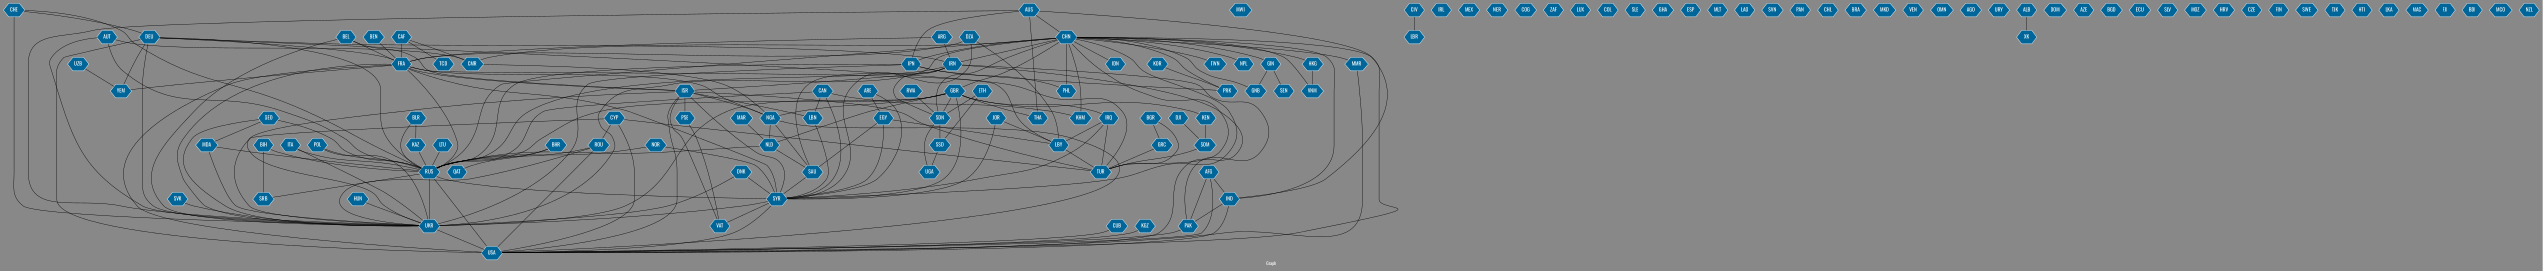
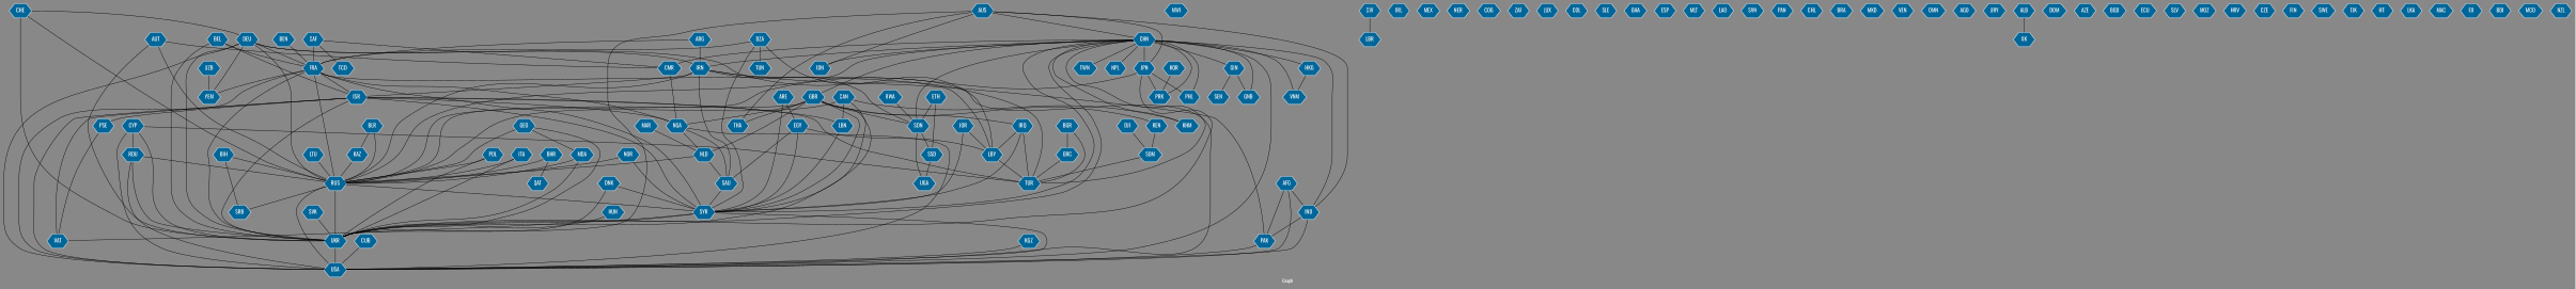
  graph {
    bgcolor="#888888"
    fontcolor=white
    fontname=Oswald
    fontsize=12
    label="Graph"
    node [color=white fillcolor="#006699" fontcolor=white fontname=Oswald shape=hexagon style=filled]
    edge [arrowhead=open color=black fontcolor=white fontname=Oswald fontsize=12 weight=1]
    n1 [label=CHN]
    n2 [label=RUS]
    n3 [label=UKR]
    n4 [label=JPN]
    n5 [label=IRN]
    n6 [label=GIN]
    n7 [label=SYR]
    n8 [label=USA]
    n9 [label=CMR]
    n10 [label=SDN]
    n11 [label=TUR]
    n12 [label=GNB]
    n13 [label=PHL]
    n14 [label=PRK]
    n15 [label=IND]
    n16 [label=GBR]
    n17 [label=IDN]
    n18 [label=VNM]
    n19 [label=HKG]
-   n20 [label=MMR]
    n21 [label=TWN]
    n22 [label=KHM]
    n23 [label=NPL]
    n24 [label=SRB]
    n25 [label=ISR]
    n26 [label=SAU]
    n27 [label=PAK]
    n28 [label=SEN]
    n29 [label=VAT]
    n30 [label=NGA]
    n31 [label=SSD]
    n32 [label=UGA]
    n33 [label=NLD]
    n34 [label=THA]
    n35 [label=KEN]
    n36 [label=IRQ]
    n37 [label=SVK]
    n38 [label=DEU]
    n39 [label=FRA]
    n40 [label=YEM]
    n41 [label=LBY]
    n42 [label=PSE]
    n43 [label=LBN]
    n44 [label=KOR]
    n45 [label=BEL]
    n46 [label=POL]
    n47 [label=AFG]
    n48 [label=CHE]
    n49 [label=MWI]
    n50 [label=BIH]
    n51 [label=CAF]
    n52 [label=TCD]
    n53 [label=EGY]
    n54 [label=DZA]
+   n55 [label=TUN]
    n56 [label=GEO]
    n57 [label=MDA]
    n58 [label=BHR]
    n59 [label=QAT]
    n60 [label=CUB]
    n61 [label=ITA]
    n62 [label=LBR]
    n63 [label=CIV]
    n64 [label=GRC]
    n65 [label=ETH]
    n66 [label=IRL]
    n67 [label=MEX]
    n68 [label=NER]
    n69 [label=ARE]
    n70 [label=COG]
    n71 [label=ZAF]
    n72 [label=ARG]
    n73 [label=LUX]
    n74 [label=SOM]
    n75 [label=COL]
    n76 [label=SLE]
    n77 [label=GHA]
    n78 [label=KGZ]
    n79 [label=UZB]
    n80 [label=ESP]
    n81 [label=AUT]
    n82 [label=BGR]
    n83 [label=MLT]
    n84 [label=DJI]
    n85 [label=CYP]
    n86 [label=ROU]
    n87 [label=HUN]
    n88 [label=LAO]
    n89 [label=SVN]
    n90 [label=JOR]
    n91 [label=DNK]
    n92 [label=AUS]
    n93 [label=PAN]
    n94 [label=CHL]
    n95 [label=BRA]
    n96 [label=MKD]
    n97 [label=VEN]
    n98 [label=LTU]
    n99 [label=OMN]
    n100 [label=AGO]
    n101 [label=URY]
    n102 [label=XK]
    n103 [label=DOM]
    n104 [label=KAZ]
    n105 [label=BLR]
    n106 [label=AZE]
    n107 [label=NOR]
    n108 [label=ALB]
    n109 [label=BGD]
    n110 [label=CAN]
    n111 [label=ECU]
    n112 [label=SLV]
    n113 [label=MOZ]
    n114 [label=HRV]
    n115 [label=BEN]
    n116 [label=CZE]
    n117 [label=FIN]
    n118 [label=SWE]
    n119 [label=TJK]
    n120 [label=HTI]
    n121 [label=LKA]
    n122 [label=MAR]
    n123 [label=MAC]
    n124 [label=FJI]
    n125 [label=RWA]
    n126 [label=BDI]
    n127 [label=MCO]
    n128 [label=NZL]
    n1 -- n2 [weight=5]
    n1 -- n3 [weight=3]
    n1 -- n4 [weight=13]
    n1 -- n5
    n1 -- n6
    n1 -- n7 [weight=3]
    n1 -- n8 [weight=6]
    n1 -- n9 [weight=4]
    n1 -- n10
    n1 -- n11 [weight=2]
    n1 -- n12
    n1 -- n13 [weight=13]
    n1 -- n14 [weight=2]
    n1 -- n15
    n1 -- n16
    n1 -- n17
    n1 -- n18 [weight=8]
    n1 -- n19
-   n1 -- n20 [weight=2]
    n1 -- n21
    n1 -- n22
    n1 -- n23
    n2 -- n3 [weight=249]
    n2 -- n7 [weight=9]
    n2 -- n8 [weight=15]
    n2 -- n24
    n3 -- n8 [weight=14]
    n4 -- n2 [weight=3]
    n4 -- n3
    n4 -- n13
    n4 -- n14 [weight=3]
    n5 -- n2 [weight=3]
    n5 -- n8 [weight=3]
    n5 -- n10
    n5 -- n25
    n5 -- n26 [weight=3]
    n5 -- n27
    n6 -- n12 [weight=7]
    n6 -- n28
    n7 -- n3
    n7 -- n8 [weight=2]
    n7 -- n29 [weight=3]
    n9 -- n30 [weight=3]
    n10 -- n31 [weight=37]
    n10 -- n32
    n15 -- n8 [weight=4]
    n15 -- n27 [weight=10]
    n16 -- n2 [weight=5]
    n16 -- n3
    n16 -- n7 [weight=2]
    n16 -- n10
    n16 -- n30 [weight=7]
    n16 -- n33 [weight=2]
    n16 -- n34
    n16 -- n35
    n16 -- n36 [weight=2]
    n19 -- n18
-   n20 -- n8
    n25 -- n3
    n25 -- n7
    n25 -- n8
    n25 -- n11 [weight=4]
    n25 -- n29 [weight=7]
    n25 -- n30 [weight=2]
    n25 -- n42 [weight=19]
    n25 -- n43 [weight=2]
    n26 -- n7
    n27 -- n8 [weight=5]
    n30 -- n8 [weight=2]
    n30 -- n26
    n30 -- n33 [weight=3]
    n31 -- n32
    n33 -- n2
    n33 -- n26 [weight=3]
    n35 -- n74 [weight=3]
    n36 -- n7 [weight=3]
    n36 -- n11 [weight=2]
    n36 -- n41
    n37 -- n3 [weight=2]
    n38 -- n2 [weight=17]
    n38 -- n3 [weight=21]
    n38 -- n5
    n38 -- n8 [weight=7]
    n38 -- n11 [weight=2]
    n38 -- n39 [weight=5]
    n38 -- n40 [weight=3]
    n39 -- n2 [weight=10]
    n39 -- n3 [weight=7]
    n39 -- n7 [weight=3]
    n39 -- n8 [weight=3]
    n39 -- n25
    n39 -- n30 [weight=2]
    n39 -- n40 [weight=8]
    n39 -- n41
    n41 -- n11 [weight=4]
    n42 -- n29 [weight=6]
    n43 -- n7
    n44 -- n14 [weight=3]
    n45 -- n3
    n45 -- n25
    n45 -- n39 [weight=4]
    n46 -- n2
    n46 -- n3 [weight=2]
    n47 -- n8 [weight=10]
    n47 -- n15 [weight=3]
    n47 -- n27 [weight=2]
    n48 -- n2 [weight=3]
    n48 -- n3 [weight=7]
    n48 -- n38 [weight=3]
    n50 -- n2
    n50 -- n24 [weight=9]
    n51 -- n9 [weight=2]
    n51 -- n39 [weight=9]
    n51 -- n52
    n53 -- n7
    n53 -- n26
    n53 -- n41
    n54 -- n7
    n54 -- n39
    n54 -- n41 [weight=2]
+   n54 -- n55
    n56 -- n2 [weight=2]
    n56 -- n3
    n56 -- n57
    n57 -- n2 [weight=2]
    n57 -- n3
    n58 -- n2
    n58 -- n59
    n60 -- n8
    n61 -- n2 [weight=2]
    n61 -- n3 [weight=3]
    n63 -- n62 [weight=2]
    n64 -- n11
    n65 -- n10 [weight=4]
    n65 -- n31 [weight=4]
    n69 -- n7
    n69 -- n53 [weight=2]
    n72 -- n5 [weight=2]
    n72 -- n39
    n74 -- n11
    n78 -- n8
    n79 -- n40 [weight=3]
    n81 -- n2
    n81 -- n3
    n81 -- n9
    n82 -- n11
    n82 -- n64
    n84 -- n74 [weight=2]
    n85 -- n3
    n85 -- n8
    n85 -- n11 [weight=3]
    n85 -- n86
    n86 -- n2
    n86 -- n3 [weight=3]
    n86 -- n8
    n87 -- n3 [weight=2]
    n90 -- n7 [weight=3]
    n90 -- n41 [weight=2]
    n91 -- n3
    n91 -- n7
    n92 -- n1 [weight=2]
    n92 -- n3
    n92 -- n4
    n92 -- n15
+   n92 -- n17 [weight=2]
    n92 -- n34
    n98 -- n2 [weight=2]
    n104 -- n2
    n105 -- n2
    n105 -- n104
    n107 -- n2
    n107 -- n7
    n108 -- n102
    n110 -- n2
    n110 -- n7
    n110 -- n22
    n110 -- n43
    n115 -- n39
    n122 -- n33
    n125 -- n10
  }
